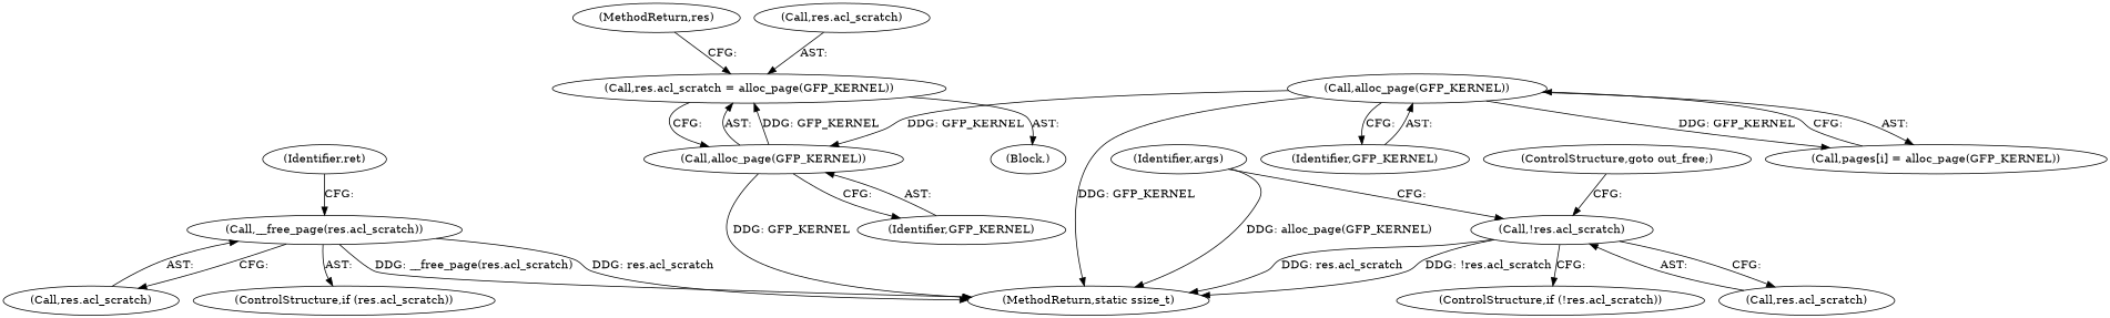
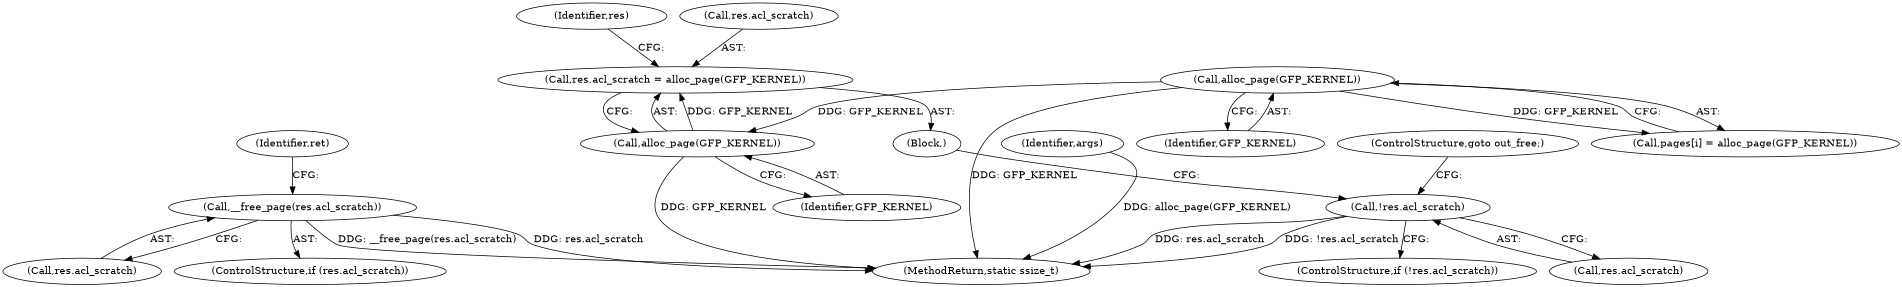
  digraph {
    n1 [label="(Call,__free_page(res.acl_scratch))"]
    n2 [label="(Call,res.acl_scratch)"]
    n3 [label="(MethodReturn,static ssize_t)"]
    n4 [label="(ControlStructure,if (res.acl_scratch))"]
    n5 [label="(Call,!res.acl_scratch)"]
    n6 [label="(ControlStructure,if (!res.acl_scratch))"]
    n7 [label="(Call,res.acl_scratch)"]
    n8 [label="(Call,res.acl_scratch = alloc_page(GFP_KERNEL))"]
    n9 [label="(Call,alloc_page(GFP_KERNEL))"]
    n10 [label="(Block,)"]
    n11 [label="(Identifier,GFP_KERNEL)"]
    n12 [label="(Call,alloc_page(GFP_KERNEL))"]
    n13 [label="(Call,pages[i] = alloc_page(GFP_KERNEL))"]
    n14 [label="(Identifier,GFP_KERNEL)"]
-   n15 [label="(MethodReturn,res)"]
+   n15 [label="(Identifier,res)"]
    n16 [label="(Call,res.acl_scratch)"]
    n17 [label="(Identifier,ret)"]
    n18 [label="(ControlStructure,goto out_free;)"]
    n19 [label="(Identifier,args)"]
    n1 -> n2 [label="CFG: "]
    n1 -> n3 [label="DDG: __free_page(res.acl_scratch)"]
    n1 -> n3 [label="DDG: res.acl_scratch"]
    n1 -> n4 [label="AST: "]
    n2 -> n1 [label="AST: "]
    n5 -> n3 [label="DDG: !res.acl_scratch"]
    n5 -> n3 [label="DDG: res.acl_scratch"]
    n5 -> n6 [label="CFG: "]
    n5 -> n7 [label="CFG: "]
    n7 -> n5 [label="AST: "]
    n8 -> n9 [label="CFG: "]
    n8 -> n10 [label="AST: "]
    n9 -> n3 [label="DDG: GFP_KERNEL"]
    n9 -> n8 [label="AST: "]
    n9 -> n8 [label="DDG: GFP_KERNEL"]
    n9 -> n11 [label="CFG: "]
    n11 -> n9 [label="AST: "]
    n12 -> n3 [label="DDG: GFP_KERNEL"]
    n12 -> n9 [label="DDG: GFP_KERNEL"]
    n12 -> n13 [label="AST: "]
    n12 -> n13 [label="DDG: GFP_KERNEL"]
    n12 -> n14 [label="CFG: "]
    n13 -> n12 [label="CFG: "]
    n14 -> n12 [label="AST: "]
    n15 -> n8 [label="CFG: "]
    n16 -> n8 [label="AST: "]
    n17 -> n1 [label="CFG: "]
    n18 -> n5 [label="CFG: "]
    n19 -> n3 [label="DDG: alloc_page(GFP_KERNEL)"]
-   n19 -> n5 [label="CFG: "]
+   n10 -> n5 [label="CFG: "]
  }
